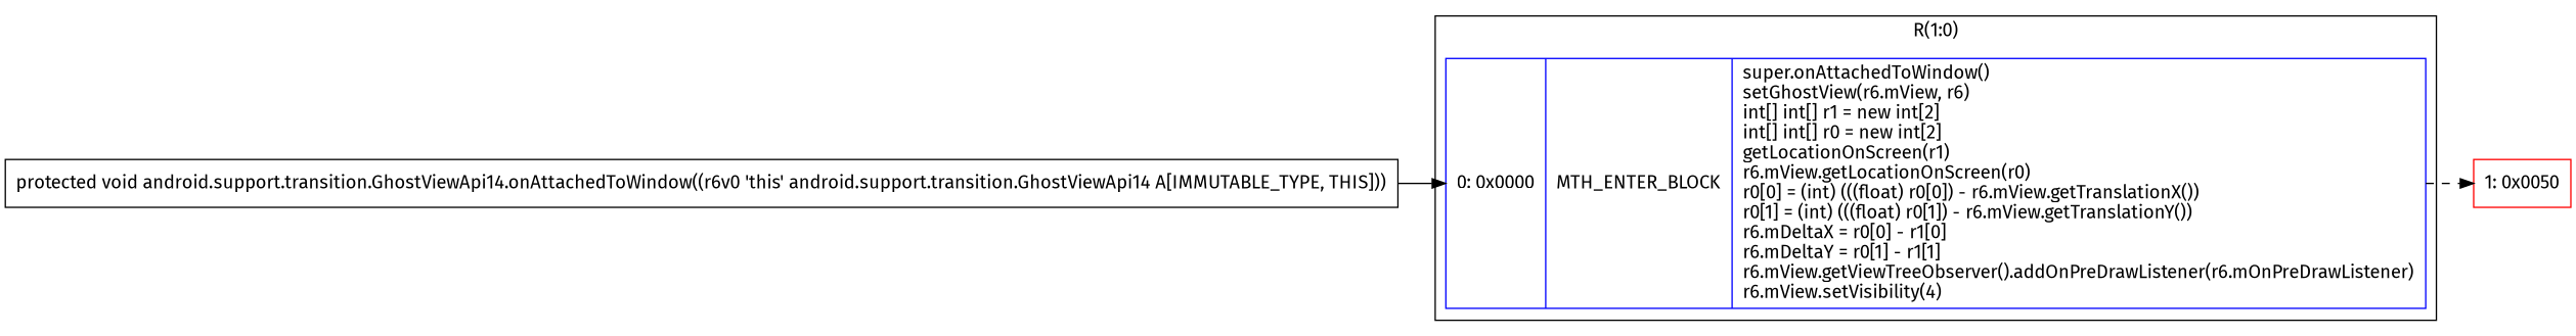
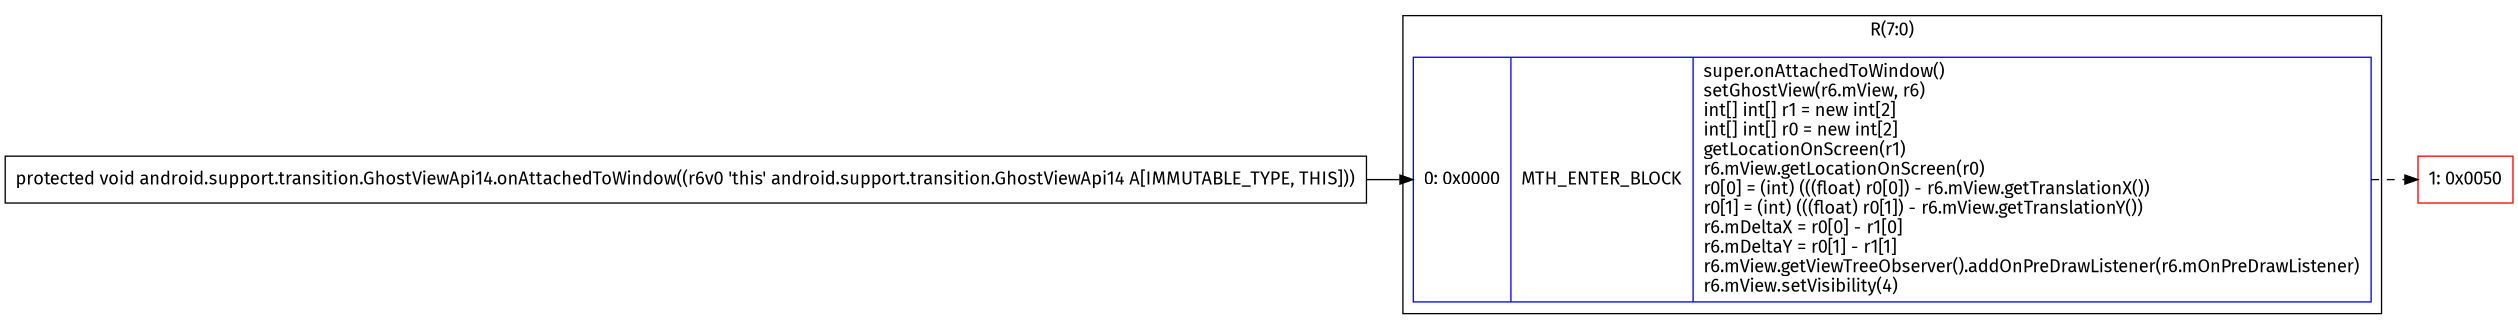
  digraph {
    rankdir=LR
    fontname="Fira Sans"
    node [shape=record fontname="Fira Sans"]
    edge [fontname="Fira Sans"]
    n1 [color=blue label="{0\:\ 0x0000|MTH_ENTER_BLOCK\l|super.onAttachedToWindow()\lsetGhostView(r6.mView, r6)\lint[] int[] r1 = new int[2]\lint[] int[] r0 = new int[2]\lgetLocationOnScreen(r1)\lr6.mView.getLocationOnScreen(r0)\lr0[0] = (int) (((float) r0[0]) \- r6.mView.getTranslationX())\lr0[1] = (int) (((float) r0[1]) \- r6.mView.getTranslationY())\lr6.mDeltaX = r0[0] \- r1[0]\lr6.mDeltaY = r0[1] \- r1[1]\lr6.mView.getViewTreeObserver().addOnPreDrawListener(r6.mOnPreDrawListener)\lr6.mView.setVisibility(4)\l}"]
    n2 [color=red label="{1\:\ 0x0050}"]
    n3 [label="{protected void android.support.transition.GhostViewApi14.onAttachedToWindow((r6v0 'this' android.support.transition.GhostViewApi14 A[IMMUTABLE_TYPE, THIS])) }"]
    subgraph cluster_1 {
-     label="R(1:0)"
+     label="R(7:0)"
      n1
    }
    n1 -> n2 [style=dashed]
    n3 -> n1 [style=solid]
  }
